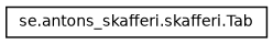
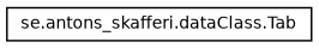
  digraph {
    rankdir=LR
-   n1 [color=black fillcolor=white fontname=Helvetica fontsize=10 height=0.2 label="se.antons_skafferi.skafferi.Tab" shape=record style=filled width=0.4]
+   n1 [color=black fillcolor=white fontname=Helvetica fontsize=10 height=0.2 label="se.antons_skafferi.dataClass.Tab" shape=record style=filled width=0.4]
  }
